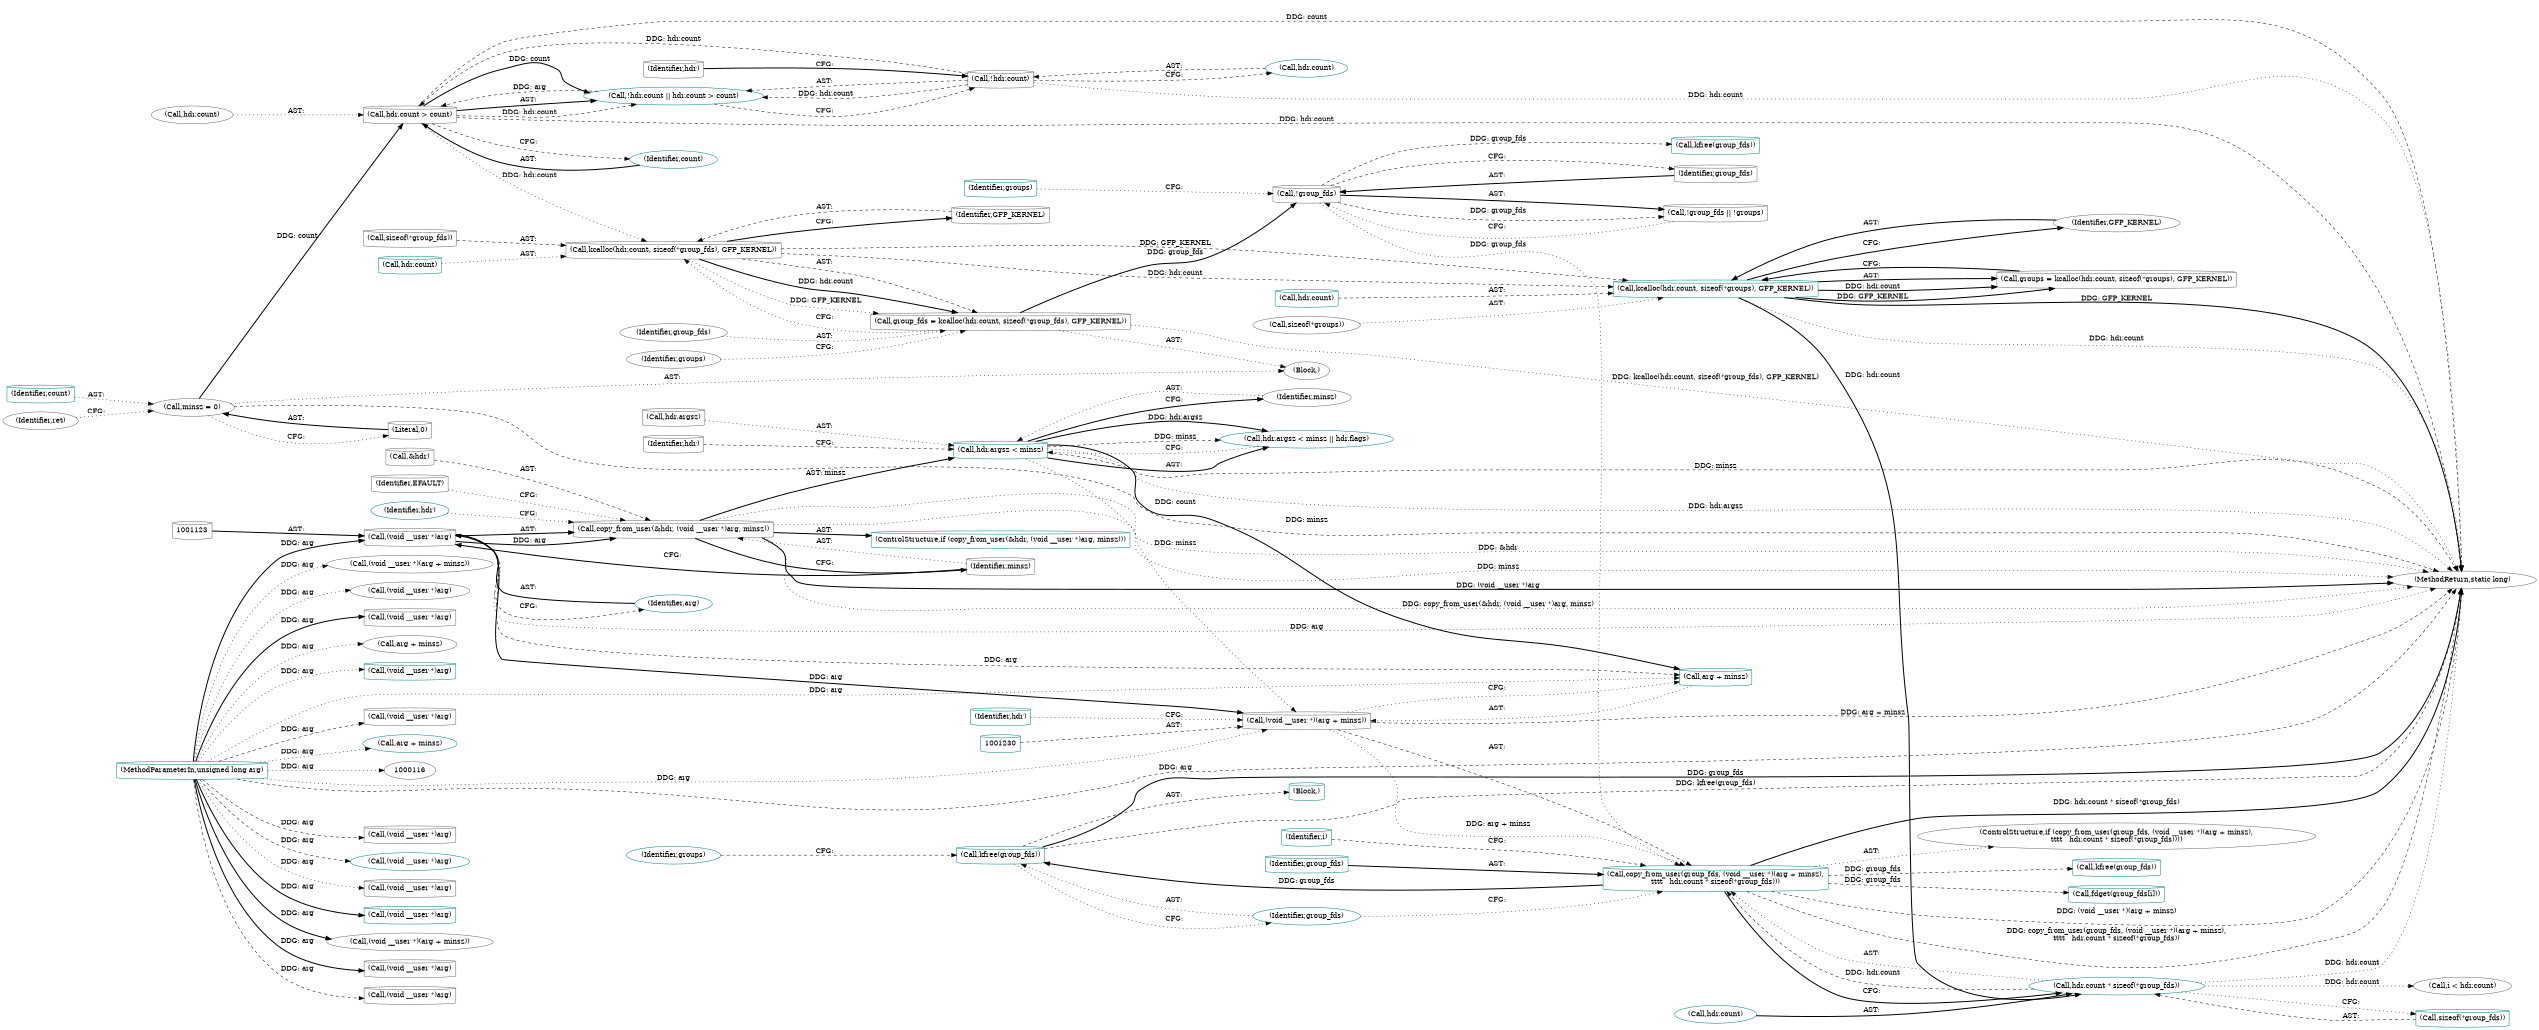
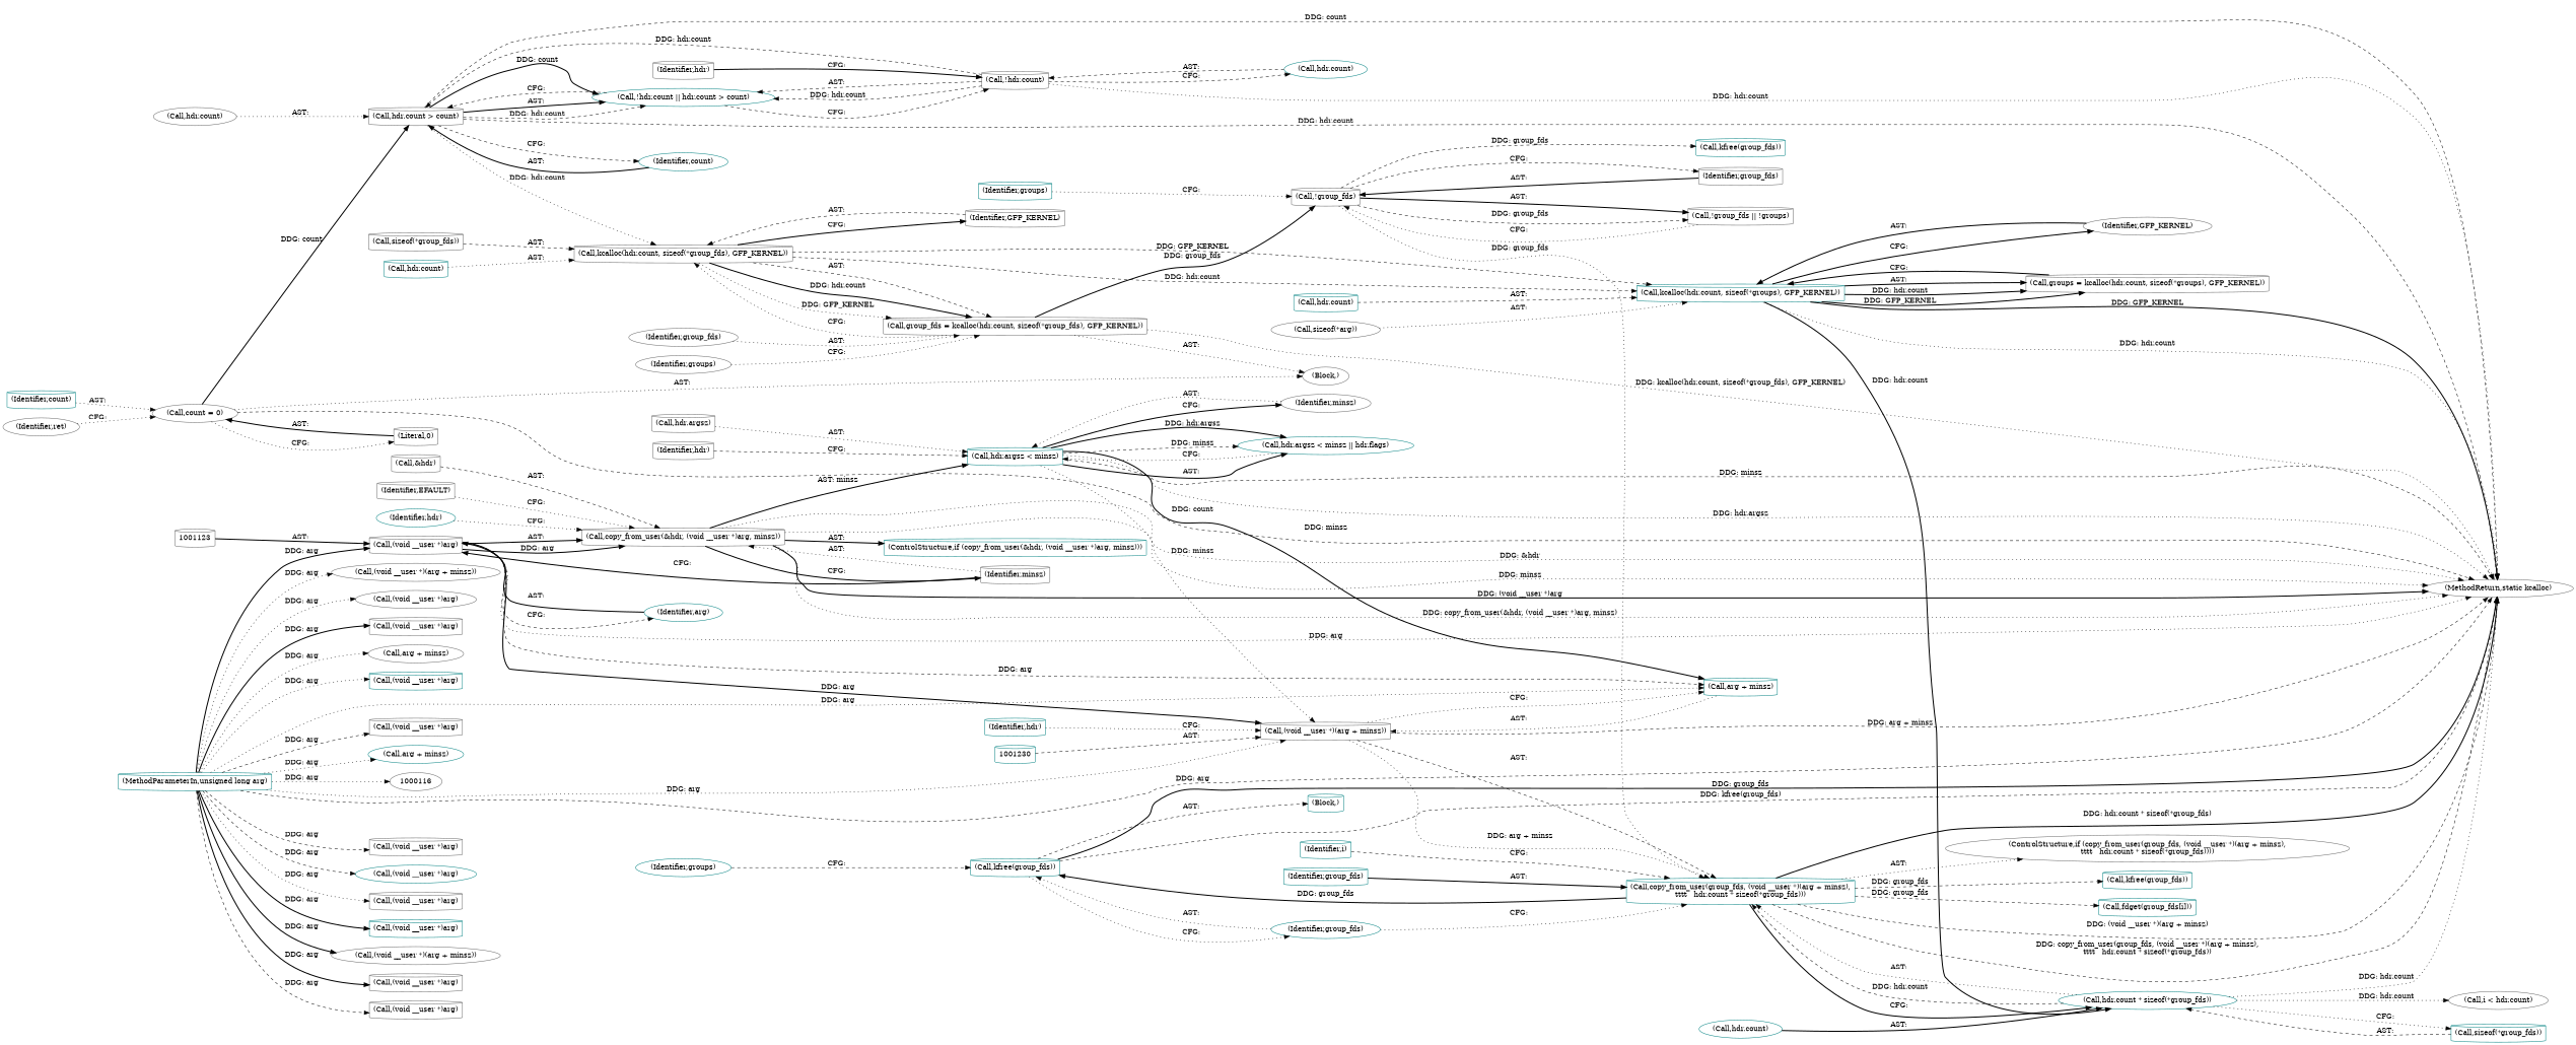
  digraph {
    rankdir=LR
    node [color=gray40 shape=cylinder]
    edge [style=dotted]
    n1 [color=teal label="(Call,kfree(group_fds))"]
    n2 [color=teal label="(Block,)"]
    n3 [color=teal label="(Identifier,group_fds)" shape=ellipse]
-   n4 [label="(MethodReturn,static long)" shape=ellipse]
+   n4 [label="(MethodReturn,static kcalloc)" shape=ellipse]
    n5 [color=teal label="(Call,copy_from_user(group_fds, (void __user *)(arg + minsz),\n\t\t\t\t   hdr.count * sizeof(*group_fds)))"]
    n6 [color=teal label="(Call,hdr.count * sizeof(*group_fds))" shape=ellipse]
    n7 [color=teal label="(Call,kfree(group_fds))"]
    n8 [color=teal label="(Call,fdget(group_fds[i]))"]
    n9 [label="(ControlStructure,if (copy_from_user(group_fds, (void __user *)(arg + minsz),\n\t\t\t\t   hdr.count * sizeof(*group_fds))))" shape=ellipse]
    n10 [color=teal label="(Call,sizeof(*group_fds))"]
    n11 [label="(Call,i < hdr.count)" shape=ellipse]
    n12 [label="(Call,!group_fds)"]
    n13 [label="(Call,!group_fds || !groups)"]
    n14 [label="(Identifier,group_fds)"]
    n15 [color=teal label="(Call,kfree(group_fds))"]
    n16 [label="(Call,group_fds = kcalloc(hdr.count, sizeof(*group_fds), GFP_KERNEL))"]
    n17 [label="(Call,kcalloc(hdr.count, sizeof(*group_fds), GFP_KERNEL))"]
    n18 [label="(Block,)" shape=ellipse]
    n19 [color=teal label="(Call,kcalloc(hdr.count, sizeof(*groups), GFP_KERNEL))"]
    n20 [label="(Identifier,GFP_KERNEL)"]
    n21 [label="(Identifier,GFP_KERNEL)" shape=ellipse]
    n22 [label="(Call,groups = kcalloc(hdr.count, sizeof(*groups), GFP_KERNEL))"]
    n23 [label="(Call,hdr.count > count)"]
    n24 [color=teal label="(Identifier,count)" shape=ellipse]
    n25 [color=teal label="(Call,!hdr.count || hdr.count > count)" shape=ellipse]
    n26 [label="(Call,!hdr.count)"]
    n27 [color=teal label="(Call,hdr.count)" shape=ellipse]
-   n28 [label="(Call,minsz = 0)" shape=ellipse]
+   n28 [label="(Call,count = 0)" shape=ellipse]
    n29 [label="(Literal,0)"]
    n30 [label="(Call,(void __user *)(arg + minsz))"]
    n31 [color=teal label="(Call,arg + minsz)"]
    n32 [label="(Call,(void __user *)arg)"]
    n33 [label="(Call,copy_from_user(&hdr, (void __user *)arg, minsz))"]
    n34 [color=teal label="(Identifier,arg)" shape=ellipse]
    n35 [color=teal label="(Call,hdr.argsz < minsz)"]
    n36 [color=teal label="(ControlStructure,if (copy_from_user(&hdr, (void __user *)arg, minsz)))"]
    n37 [label="(Identifier,minsz)"]
    n38 [color=teal label="(MethodParameterIn,unsigned long arg)"]
    n39 [label="(Call,(void __user *)arg)"]
    n40 [color=teal label="(Call,(void __user *)arg)" shape=ellipse]
    n41 [label="(Call,(void __user *)arg)"]
    n42 [color=teal label="(Call,(void __user *)arg)"]
    n43 [label="(Call,(void __user *)(arg + minsz))" shape=ellipse]
    n44 [label="(Call,(void __user *)arg)"]
    n45 [label="(Call,(void __user *)arg)"]
    n46 [label="(Call,(void __user *)(arg + minsz))" shape=ellipse]
    n47 [label="(Call,(void __user *)arg)" shape=ellipse]
    n48 [label="(Call,(void __user *)arg)"]
    n49 [label="(Call,arg + minsz)" shape=ellipse]
    n50 [color=teal label="(Call,(void __user *)arg)"]
    n51 [label="(Call,(void __user *)arg)"]
    n52 [color=teal label="(Call,arg + minsz)" shape=ellipse]
    1000116 [shape=ellipse]
    n54 [label="(Identifier,minsz)" shape=ellipse]
    n55 [color=teal label="(Call,hdr.argsz < minsz || hdr.flags)" shape=ellipse]
    n56 [color=teal label="(Identifier,hdr)"]
    n57 [label="(Identifier,groups)" shape=ellipse]
    n58 [color=teal label="(Identifier,i)"]
    n59 [label="(Identifier,EFAULT)"]
    n60 [label="(Call,sizeof(*group_fds))"]
    n61 [color=teal label="(Identifier,groups)" shape=ellipse]
    n62 [color=teal label="(Call,hdr.count)"]
    n63 [label="(Call,hdr.argsz)"]
    n64 [color=teal label="(Call,hdr.count)"]
    n65 [label="(Identifier,hdr)"]
    n66 [label="(Call,hdr.count)" shape=ellipse]
    n67 [color=teal label="(Identifier,groups)"]
    n68 [color=teal label="(Identifier,hdr)" shape=ellipse]
    n69 [color=teal label="(Identifier,group_fds)"]
    n70 [label="(Identifier,group_fds)" shape=ellipse]
    n71 [label="(Call,&hdr)"]
    n72 [color=teal label="(Call,hdr.count)" shape=ellipse]
-   n73 [label="(Call,sizeof(*groups))" shape=ellipse]
+   n73 [label="(Call,sizeof(*arg))" shape=ellipse]
    n74 [label="(Identifier,hdr)"]
    n75 [color=teal label="(Identifier,count)"]
    n76 [label="(Identifier,ret)" shape=ellipse]
    1001230 [color=teal]
    1001123
    n1 -> n2 [label="AST: " style=dashed]
    n1 -> n3 [label="CFG: "]
    n1 -> n4 [label="DDG: group_fds" style=bold]
    n1 -> n4 [label="DDG: kfree(group_fds)" style=dashed]
    n3 -> n1 [label="AST: "]
    n3 -> n5 [label="CFG: "]
    n5 -> n1 [label="DDG: group_fds" style=bold]
    n5 -> n4 [label="DDG: (void __user *)(arg + minsz)" style=dashed]
    n5 -> n4 [label="DDG: copy_from_user(group_fds, (void __user *)(arg + minsz),\n\t\t\t\t   hdr.count * sizeof(*group_fds))" style=dashed]
    n5 -> n4 [label="DDG: hdr.count * sizeof(*group_fds)" style=bold]
    n5 -> n6 [label="CFG: " style=bold]
    n5 -> n7 [label="DDG: group_fds" style=dashed]
    n5 -> n8 [label="DDG: group_fds" style=dashed]
    n5 -> n9 [label="AST: "]
    n6 -> n4 [label="DDG: hdr.count"]
    n6 -> n5 [label="AST: "]
    n6 -> n5 [label="DDG: hdr.count" style=dashed]
    n6 -> n10 [label="CFG: "]
    n6 -> n11 [label="DDG: hdr.count"]
    n10 -> n6 [label="AST: " style=dashed]
    n12 -> n5 [label="DDG: group_fds"]
    n12 -> n13 [label="AST: " style=bold]
    n12 -> n13 [label="DDG: group_fds" style=dashed]
    n12 -> n14 [label="CFG: " style=dashed]
    n12 -> n15 [label="DDG: group_fds" style=dashed]
    n13 -> n12 [label="CFG: "]
    n14 -> n12 [label="AST: " style=bold]
    n16 -> n4 [label="DDG: kcalloc(hdr.count, sizeof(*group_fds), GFP_KERNEL)"]
    n16 -> n12 [label="DDG: group_fds" style=bold]
    n16 -> n17 [label="CFG: "]
    n16 -> n18 [label="AST: "]
    n17 -> n16 [label="AST: " style=dashed]
    n17 -> n16 [label="DDG: hdr.count" style=bold]
    n17 -> n16 [label="DDG: GFP_KERNEL"]
    n17 -> n19 [label="DDG: hdr.count" style=dashed]
    n17 -> n19 [label="DDG: GFP_KERNEL" style=dashed]
    n17 -> n20 [label="CFG: " style=bold]
    n19 -> n4 [label="DDG: hdr.count"]
    n19 -> n4 [label="DDG: GFP_KERNEL" style=bold]
    n19 -> n6 [label="DDG: hdr.count" style=bold]
    n19 -> n21 [label="CFG: " style=bold]
    n19 -> n22 [label="AST: " style=bold]
    n19 -> n22 [label="DDG: hdr.count" style=bold]
    n19 -> n22 [label="DDG: GFP_KERNEL" style=bold]
    n20 -> n17 [label="AST: " style=dashed]
    n21 -> n19 [label="AST: " style=bold]
    n22 -> n19 [label="CFG: " style=bold]
    n23 -> n4 [label="DDG: count" style=dashed]
    n23 -> n4 [label="DDG: hdr.count" style=dashed]
    n23 -> n17 [label="DDG: hdr.count"]
    n23 -> n24 [label="CFG: " style=dashed]
    n23 -> n25 [label="AST: " style=bold]
    n23 -> n25 [label="DDG: hdr.count" style=dashed]
    n23 -> n25 [label="DDG: count" style=bold]
    n24 -> n23 [label="AST: " style=bold]
-   n25 -> n23 [label="DDG: arg" style=dashed]
+   n25 -> n23 [label="CFG: " style=dashed]
    n25 -> n26 [label="CFG: " style=dashed]
    n26 -> n4 [label="DDG: hdr.count"]
    n26 -> n23 [label="DDG: hdr.count" style=dashed]
    n26 -> n25 [label="AST: " style=dashed]
    n26 -> n25 [label="DDG: hdr.count" style=dashed]
    n26 -> n27 [label="CFG: " style=dashed]
    n27 -> n26 [label="AST: " style=dashed]
    n28 -> n4 [label="DDG: count" style=dashed]
    n28 -> n18 [label="AST: "]
    n28 -> n23 [label="DDG: count" style=bold]
    n28 -> n29 [label="CFG: "]
    n29 -> n28 [label="AST: " style=bold]
    n30 -> n4 [label="DDG: arg + minsz" style=dashed]
    n30 -> n5 [label="AST: " style=dashed]
    n30 -> n5 [label="DDG: arg + minsz"]
    n30 -> n31 [label="CFG: "]
    n31 -> n30 [label="AST: "]
    n32 -> n4 [label="DDG: arg"]
    n32 -> n30 [label="DDG: arg" style=bold]
    n32 -> n31 [label="DDG: arg" style=dashed]
    n32 -> n33 [label="AST: " style=bold]
    n32 -> n33 [label="DDG: arg" style=bold]
    n32 -> n34 [label="CFG: " style=dashed]
    n33 -> n4 [label="DDG: (void __user *)arg" style=bold]
    n33 -> n4 [label="DDG: copy_from_user(&hdr, (void __user *)arg, minsz)"]
    n33 -> n4 [label="DDG: &hdr"]
    n33 -> n4 [label="DDG: minsz"]
    n33 -> n35 [label="AST: minsz" style=bold]
    n33 -> n36 [label="AST: " style=bold]
    n33 -> n37 [label="CFG: " style=bold]
    n34 -> n32 [label="AST: " style=bold]
    n35 -> n4 [label="DDG: minsz" style=dashed]
    n35 -> n4 [label="DDG: hdr.argsz"]
    n35 -> n30 [label="DDG: minsz"]
    n35 -> n31 [label="DDG: minsz" style=bold]
    n35 -> n54 [label="CFG: " style=bold]
    n35 -> n55 [label="AST: " style=bold]
    n35 -> n55 [label="DDG: hdr.argsz" style=bold]
    n35 -> n55 [label="DDG: minsz" style=dashed]
    n37 -> n32 [label="CFG: " style=bold]
    n37 -> n33 [label="AST: "]
    n38 -> n4 [label="DDG: arg" style=dashed]
    n38 -> n30 [label="DDG: arg"]
    n38 -> n31 [label="DDG: arg"]
    n38 -> n32 [label="DDG: arg" style=bold]
    n38 -> n39 [label="DDG: arg" style=dashed]
    n38 -> n40 [label="DDG: arg" style=dashed]
    n38 -> n41 [label="DDG: arg"]
    n38 -> n42 [label="DDG: arg" style=bold]
    n38 -> n43 [label="DDG: arg" style=bold]
    n38 -> n44 [label="DDG: arg" style=bold]
    n38 -> n45 [label="DDG: arg" style=dashed]
    n38 -> n46 [label="DDG: arg"]
    n38 -> n47 [label="DDG: arg"]
    n38 -> n48 [label="DDG: arg" style=bold]
    n38 -> n49 [label="DDG: arg"]
    n38 -> n50 [label="DDG: arg"]
    n38 -> n51 [label="DDG: arg" style=dashed]
    n38 -> n52 [label="DDG: arg"]
    n38 -> 1000116 [label="DDG: arg"]
    n54 -> n35 [label="AST: "]
    n55 -> n35 [label="CFG: "]
    n56 -> n30 [label="CFG: "]
    n57 -> n16 [label="CFG: "]
    n58 -> n5 [label="CFG: " style=dashed]
    n59 -> n33 [label="CFG: "]
    n60 -> n17 [label="AST: " style=dashed]
    n61 -> n1 [label="CFG: " style=dashed]
    n62 -> n19 [label="AST: " style=dashed]
    n63 -> n35 [label="AST: "]
    n64 -> n17 [label="AST: "]
    n65 -> n35 [label="CFG: " style=dashed]
    n66 -> n23 [label="AST: "]
    n67 -> n12 [label="CFG: "]
    n68 -> n33 [label="CFG: "]
    n69 -> n5 [label="AST: " style=bold]
    n70 -> n16 [label="AST: "]
    n71 -> n33 [label="AST: " style=dashed]
    n72 -> n6 [label="AST: " style=bold]
    n73 -> n19 [label="AST: "]
    n74 -> n26 [label="CFG: " style=bold]
    n75 -> n28 [label="AST: "]
    n76 -> n28 [label="CFG: "]
    1001230 -> n30 [label="AST: " style=dashed]
    1001123 -> n32 [label="AST: " style=bold]
  }
